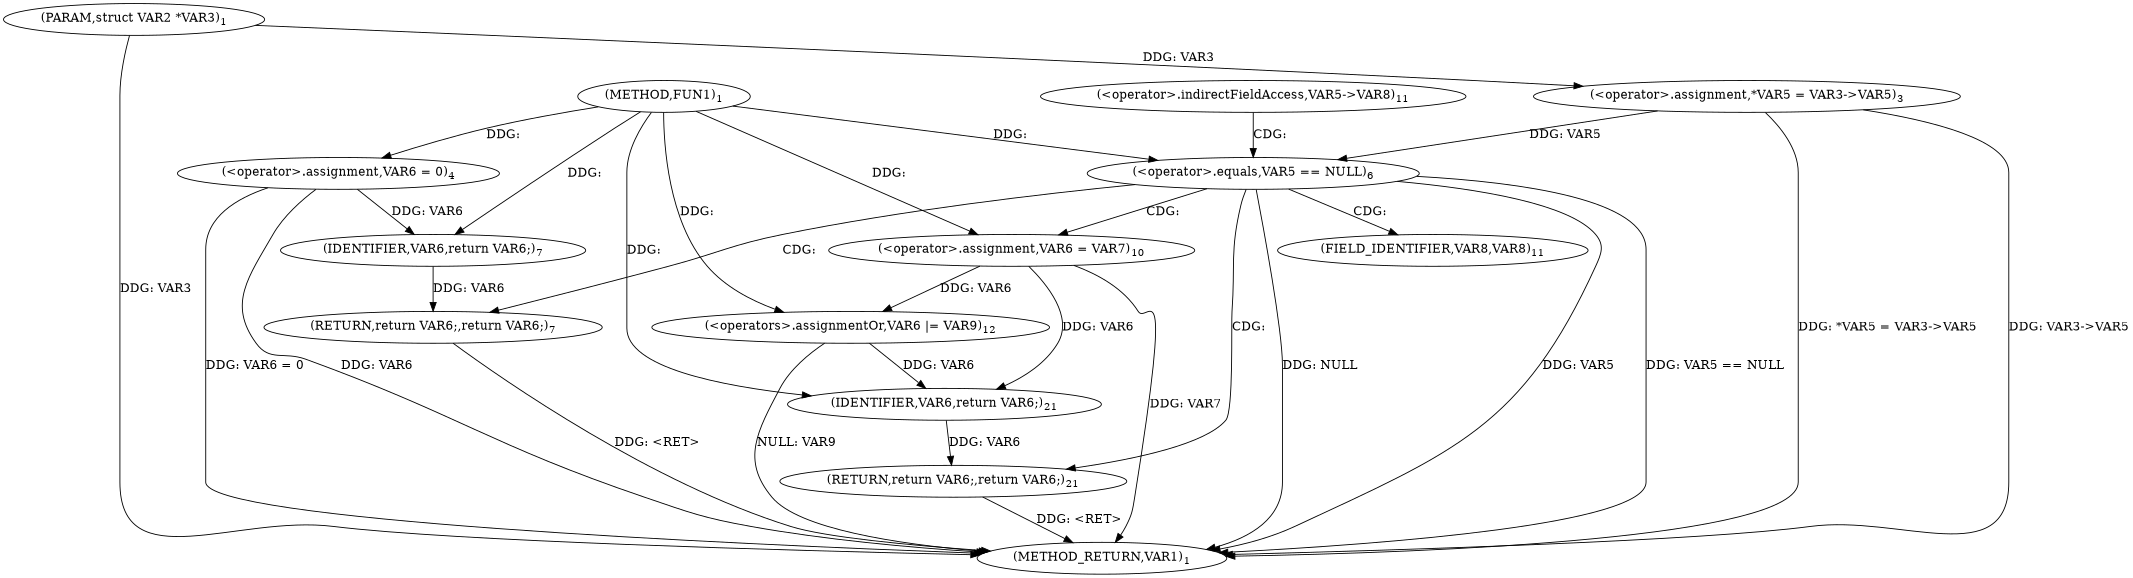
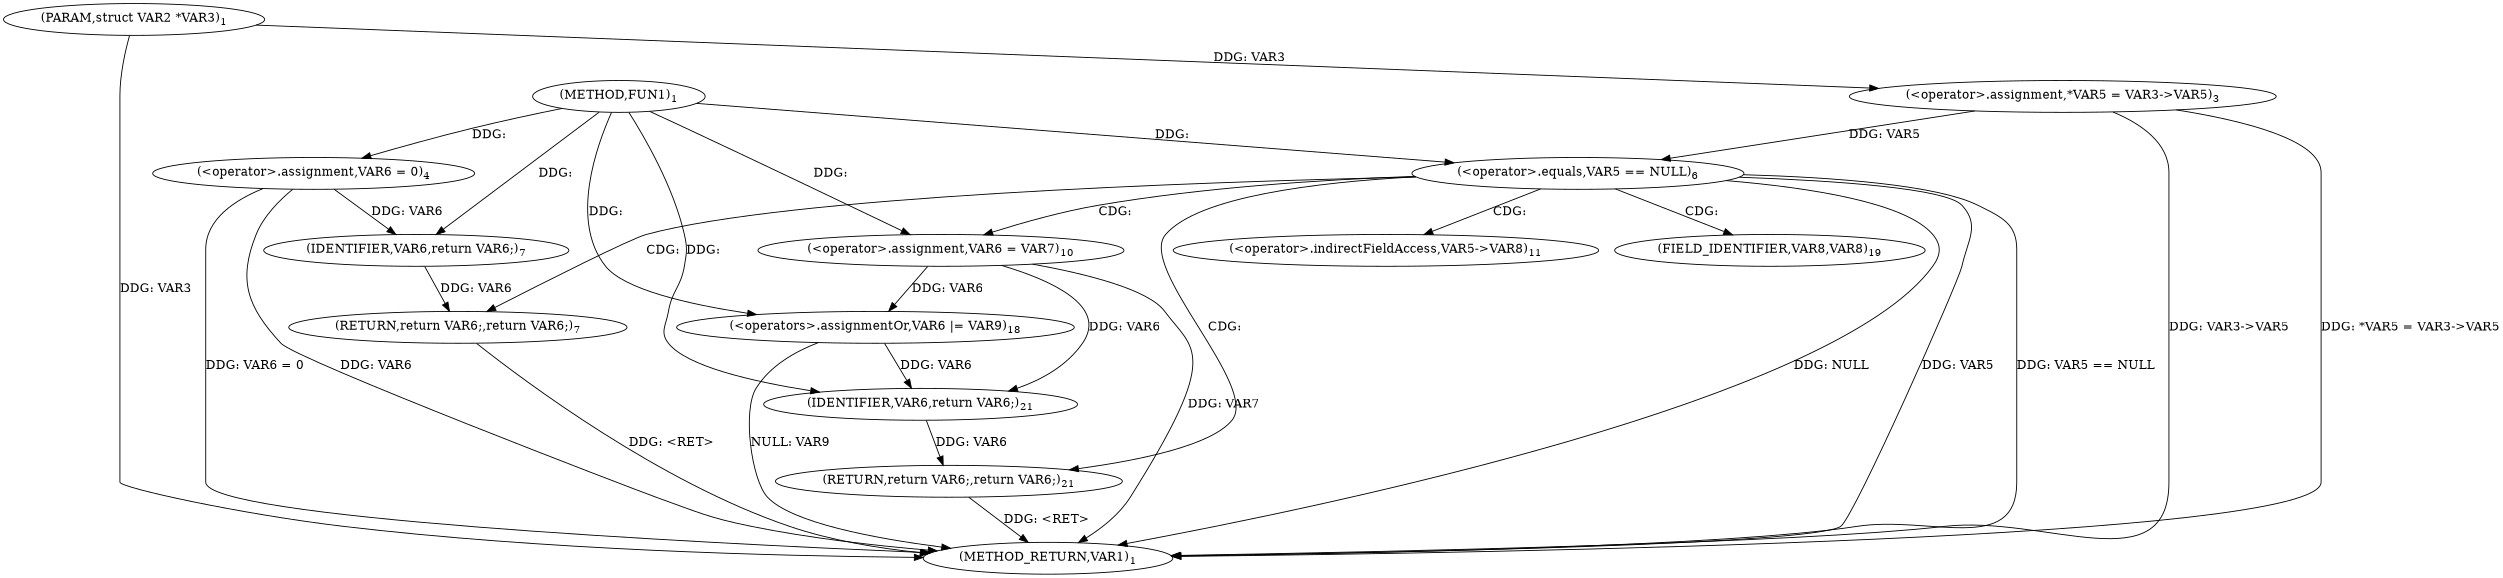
  digraph {
    n1 [label=<(METHOD,FUN1)<SUB>1</SUB>>]
    n2 [label=<(&lt;operator&gt;.assignment,VAR6 = 0)<SUB>4</SUB>>]
    n3 [label=<(&lt;operator&gt;.assignment,VAR6 = VAR7)<SUB>10</SUB>>]
    n4 [label=<(&lt;operator&gt;.equals,VAR5 == NULL)<SUB>6</SUB>>]
    n5 [label=<(IDENTIFIER,VAR6,return VAR6;)<SUB>21</SUB>>]
-   n6 [label=<(&lt;operators&gt;.assignmentOr,VAR6 |= VAR9)<SUB>12</SUB>>]
+   n6 [label=<(&lt;operators&gt;.assignmentOr,VAR6 |= VAR9)<SUB>18</SUB>>]
    n7 [label=<(IDENTIFIER,VAR6,return VAR6;)<SUB>7</SUB>>]
    n8 [label=<(PARAM,struct VAR2 *VAR3)<SUB>1</SUB>>]
    n9 [label=<(METHOD_RETURN,VAR1)<SUB>1</SUB>>]
    n10 [label=<(&lt;operator&gt;.assignment,*VAR5 = VAR3-&gt;VAR5)<SUB>3</SUB>>]
    n11 [label=<(RETURN,return VAR6;,return VAR6;)<SUB>21</SUB>>]
    n12 [label=<(RETURN,return VAR6;,return VAR6;)<SUB>7</SUB>>]
    n13 [label=<(&lt;operator&gt;.indirectFieldAccess,VAR5-&gt;VAR8)<SUB>11</SUB>>]
-   n14 [label=<(FIELD_IDENTIFIER,VAR8,VAR8)<SUB>11</SUB>>]
+   n14 [label=<(FIELD_IDENTIFIER,VAR8,VAR8)<SUB>19</SUB>>]
    n1 -> n2 [label="DDG: "]
    n1 -> n3 [label="DDG: "]
    n1 -> n4 [label="DDG: "]
    n1 -> n5 [label="DDG: "]
    n1 -> n6 [label="DDG: "]
    n1 -> n7 [label="DDG: "]
    n2 -> n7 [label="DDG: VAR6"]
    n2 -> n9 [label="DDG: VAR6"]
    n2 -> n9 [label="DDG: VAR6 = 0"]
    n3 -> n5 [label="DDG: VAR6"]
    n3 -> n6 [label="DDG: VAR6"]
    n3 -> n9 [label="DDG: VAR7"]
    n4 -> n3 [label="CDG: "]
    n4 -> n9 [label="DDG: VAR5"]
    n4 -> n9 [label="DDG: VAR5 == NULL"]
    n4 -> n9 [label="DDG: NULL"]
    n4 -> n11 [label="CDG: "]
    n4 -> n12 [label="CDG: "]
-   n13 -> n4 [label="CDG: "]
+   n4 -> n13 [label="CDG: "]
    n4 -> n14 [label="CDG: "]
    n5 -> n11 [label="DDG: VAR6"]
    n6 -> n5 [label="DDG: VAR6"]
    n6 -> n9 [label="NULL: VAR9"]
    n7 -> n12 [label="DDG: VAR6"]
    n8 -> n9 [label="DDG: VAR3"]
    n8 -> n10 [label="DDG: VAR3"]
    n10 -> n4 [label="DDG: VAR5"]
    n10 -> n9 [label="DDG: VAR3-&gt;VAR5"]
    n10 -> n9 [label="DDG: *VAR5 = VAR3-&gt;VAR5"]
    n11 -> n9 [label="DDG: &lt;RET&gt;"]
    n12 -> n9 [label="DDG: &lt;RET&gt;"]
  }
